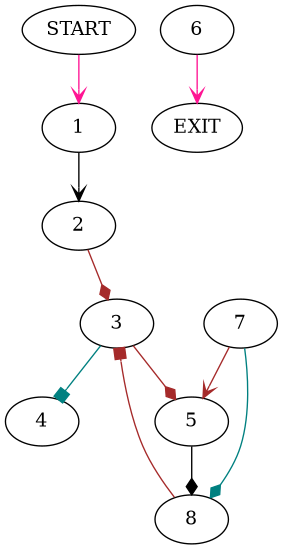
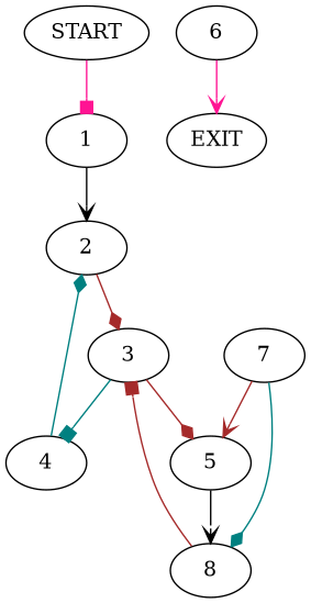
  digraph {
    edge [arrowhead=diamond color=brown]
    n1 [label=START]
    1
    2
    n4 [label=EXIT]
    3
    4
    5
    8
    6
    7
-   n1 -> 1 [arrowhead=vee color=deeppink]
+   n1 -> 1 [arrowhead=box color=deeppink]
    1 -> 2 [arrowhead=vee color=black]
    2 -> 3
    3 -> 4 [arrowhead=box color=teal]
    3 -> 5
-   5 -> 8 [color=black]
+   4 -> 2 [color=teal]
+   5 -> 8 [arrowhead=vee color=black]
    8 -> 3 [arrowhead=box]
    6 -> n4 [arrowhead=vee color=deeppink]
    7 -> 5 [arrowhead=vee]
    7 -> 8 [color=teal]
  }
